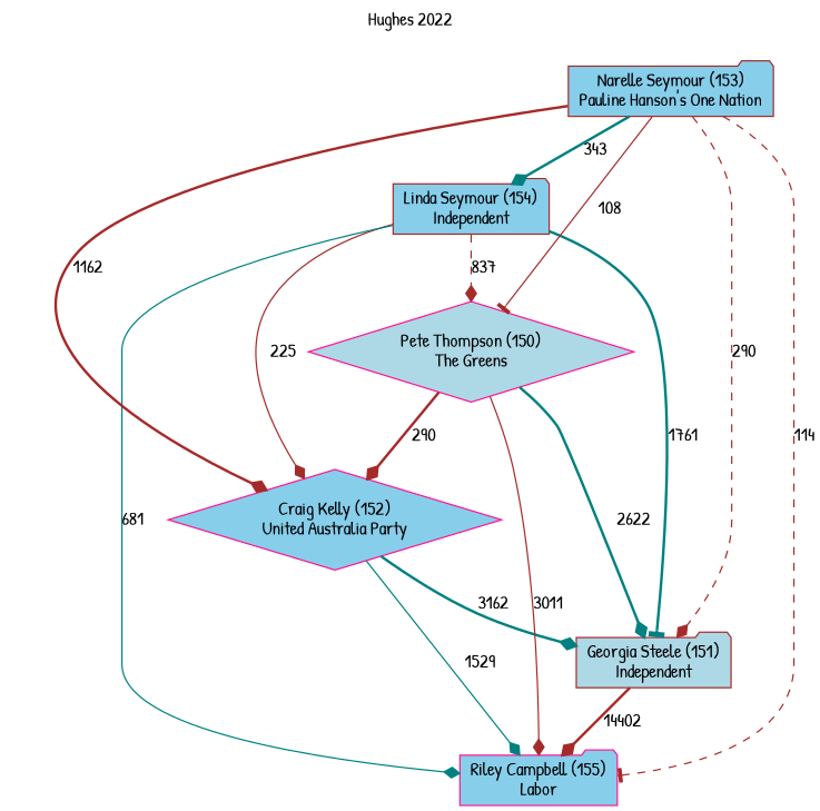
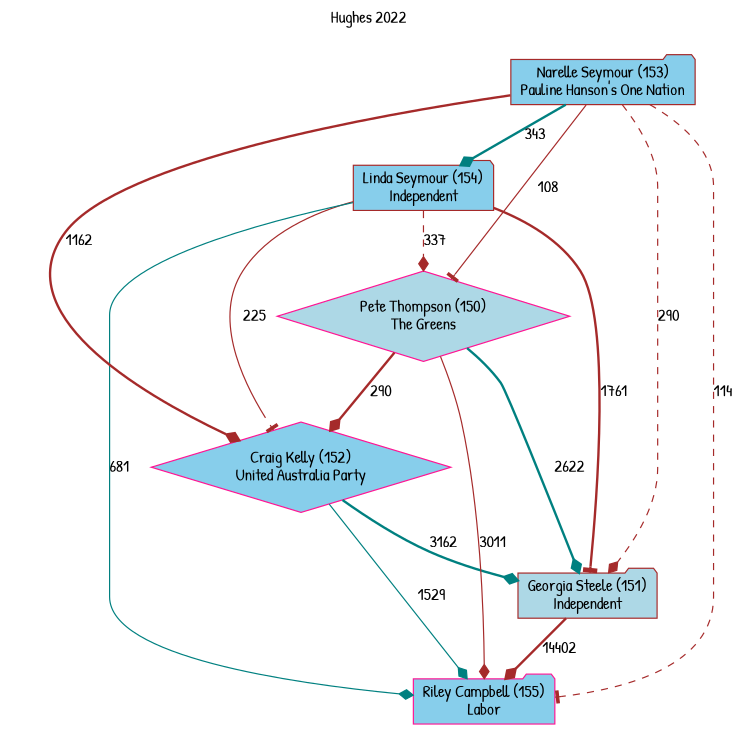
  digraph {
    fontname="Patrick Hand"
    label="Hughes 2022"
    labelloc=t
    mclimit=10
    node [color=deeppink fillcolor=skyblue fontname="Patrick Hand" shape=folder style=filled]
    edge [arrowhead=diamond color=brown fontname="Patrick Hand" style=bold]
    n1 [label="Craig Kelly (152)\nUnited Australia Party" shape=diamond]
    n2 [label="Riley Campbell (155)\nLabor"]
    n3 [color=brown fillcolor=lightblue label="Georgia Steele (151)\nIndependent"]
    n4 [color=brown label="Linda Seymour (154)\nIndependent"]
    n5 [fillcolor=lightblue label="Pete Thompson (150)\nThe Greens" shape=diamond]
    n6 [color=brown label="Narelle Seymour (153)\nPauline Hanson's One Nation"]
    n1 -> n2 [color=teal label=1529 style=solid]
    n1 -> n3 [color=teal label=3162]
    n3 -> n2 [label=14402]
-   n4 -> n1 [label=225 style=solid]
+   n4 -> n1 [arrowhead=tee label=225 style=solid]
    n4 -> n2 [color=teal label=681 style=solid]
-   n4 -> n3 [arrowhead=tee color=teal label=1761]
-   n4 -> n5 [label=837 style=dashed]
+   n4 -> n3 [arrowhead=tee label=1761]
+   n4 -> n5 [label=337 style=dashed]
    n5 -> n1 [label=290]
    n5 -> n2 [label=3011 style=solid]
    n5 -> n3 [color=teal label=2622]
    n6 -> n1 [label=1162]
    n6 -> n2 [arrowhead=tee label=114 style=dashed]
    n6 -> n3 [label=290 style=dashed]
    n6 -> n4 [color=teal label=343]
    n6 -> n5 [arrowhead=tee label=108 style=solid]
  }
